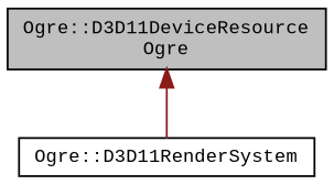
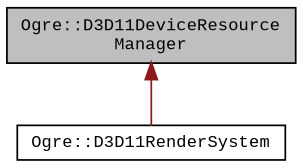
  digraph {
    fontname="Liberation Mono"
    node [color=black fontname="Liberation Mono" fontsize=10 shape=record]
-   n1 [fillcolor=grey75 fontcolor=black height=0.2 label="Ogre::D3D11DeviceResource\lOgre" style=filled width=0.4]
+   n1 [fillcolor=grey75 fontcolor=black height=0.2 label="Ogre::D3D11DeviceResource\lManager" style=filled width=0.4]
    n2 [height=0.2 label="Ogre::D3D11RenderSystem" width=0.4]
    n1 -> n2 [color=firebrick4 dir=back fontname="Liberation Mono" fontsize=10 labelfontname=Helvetica labelfontsize=10 style=solid]
  }
